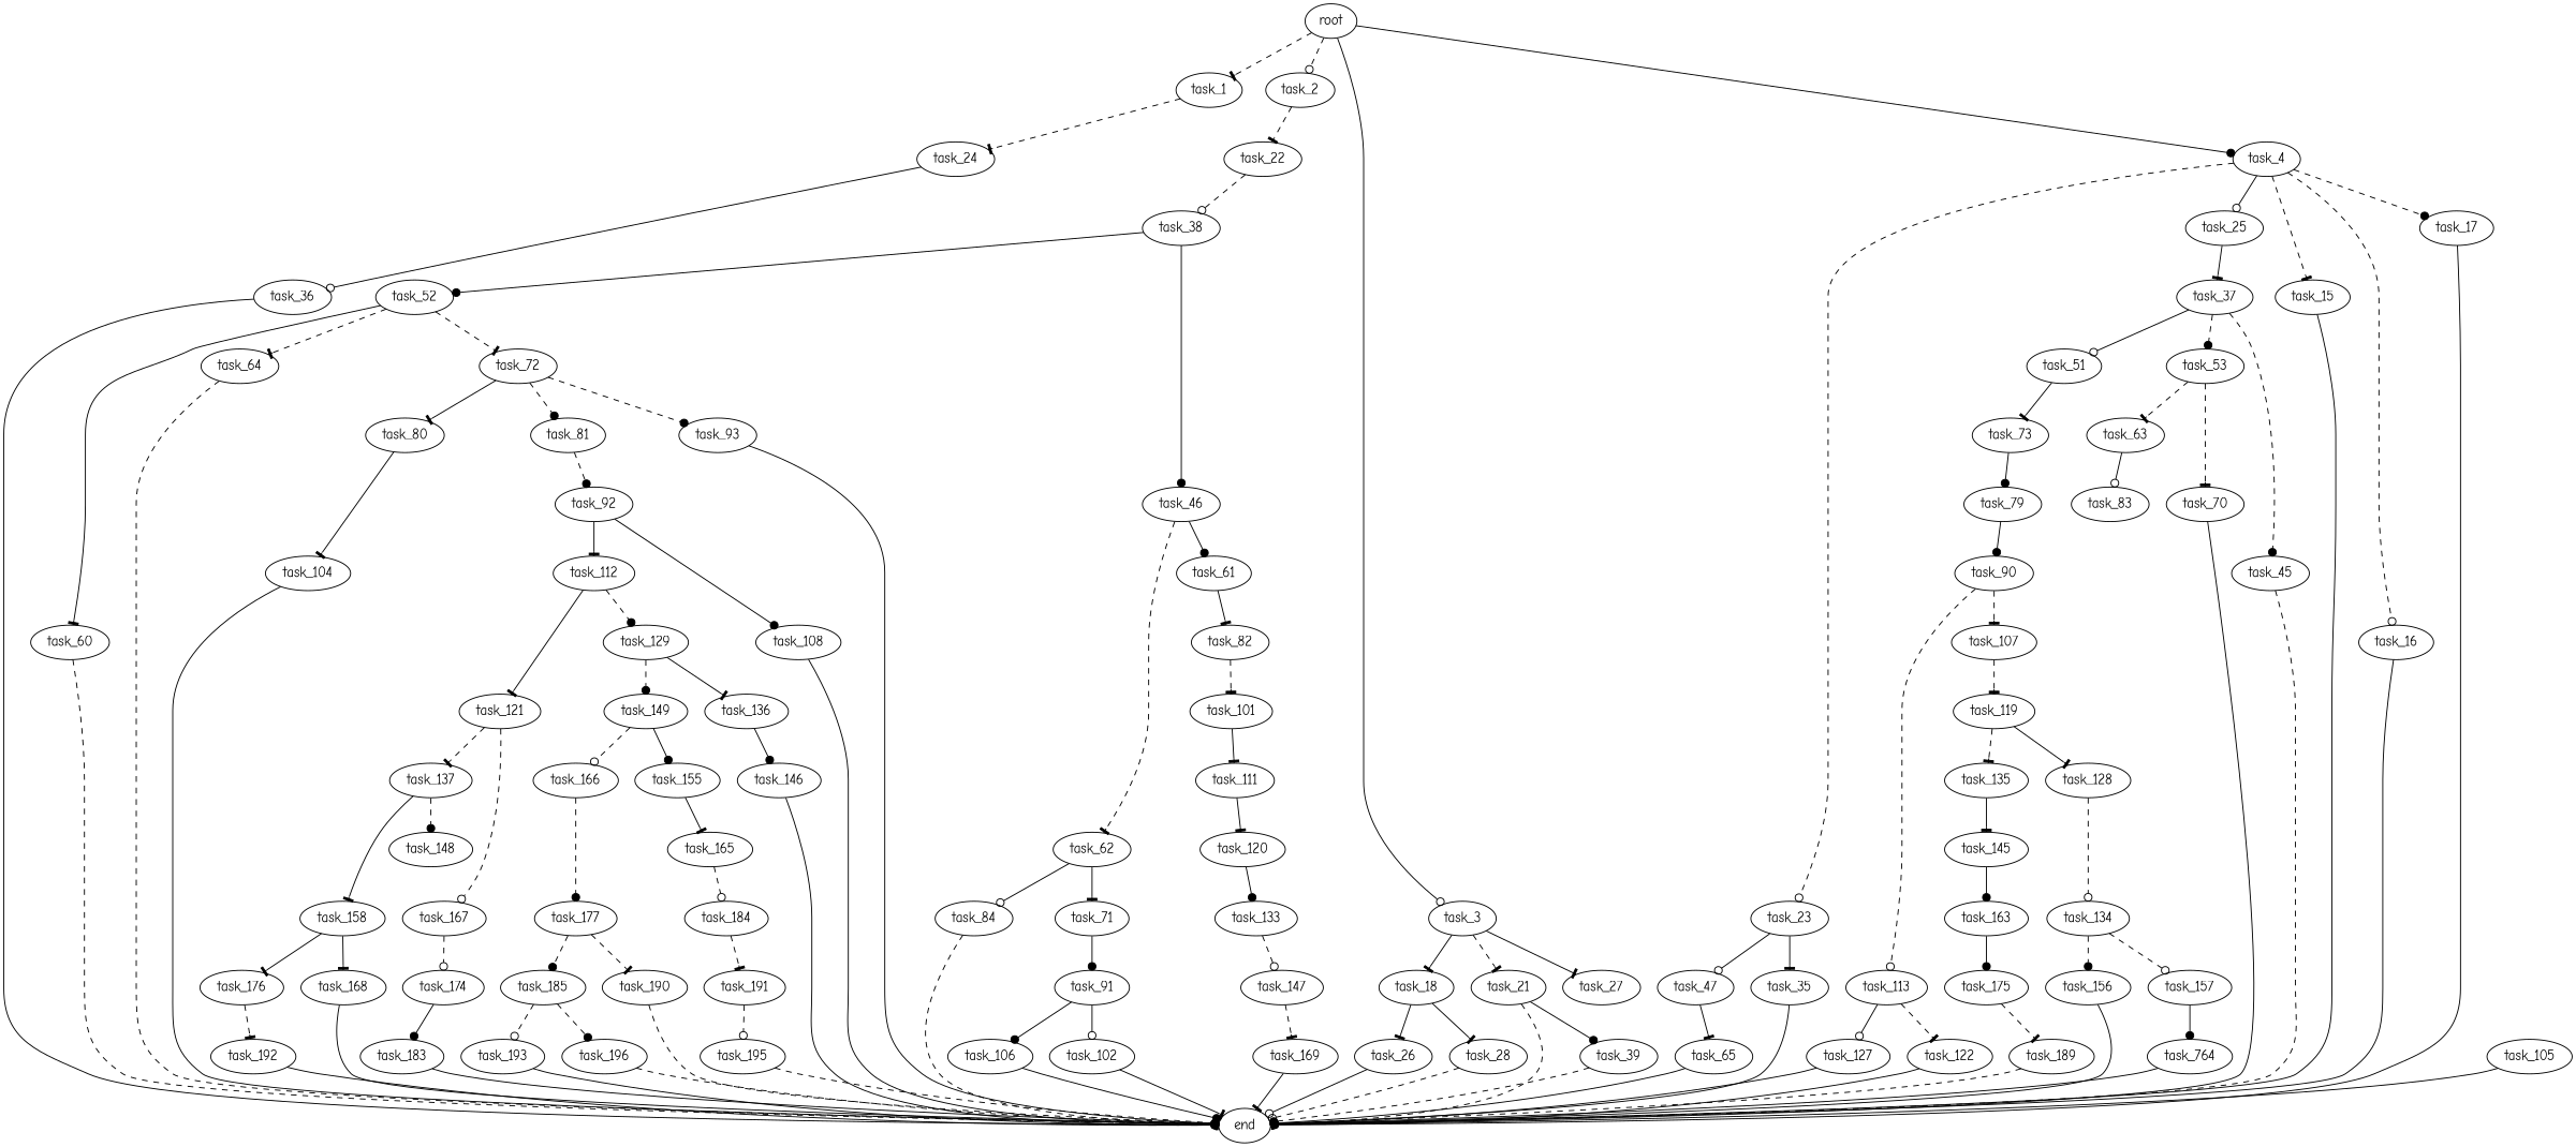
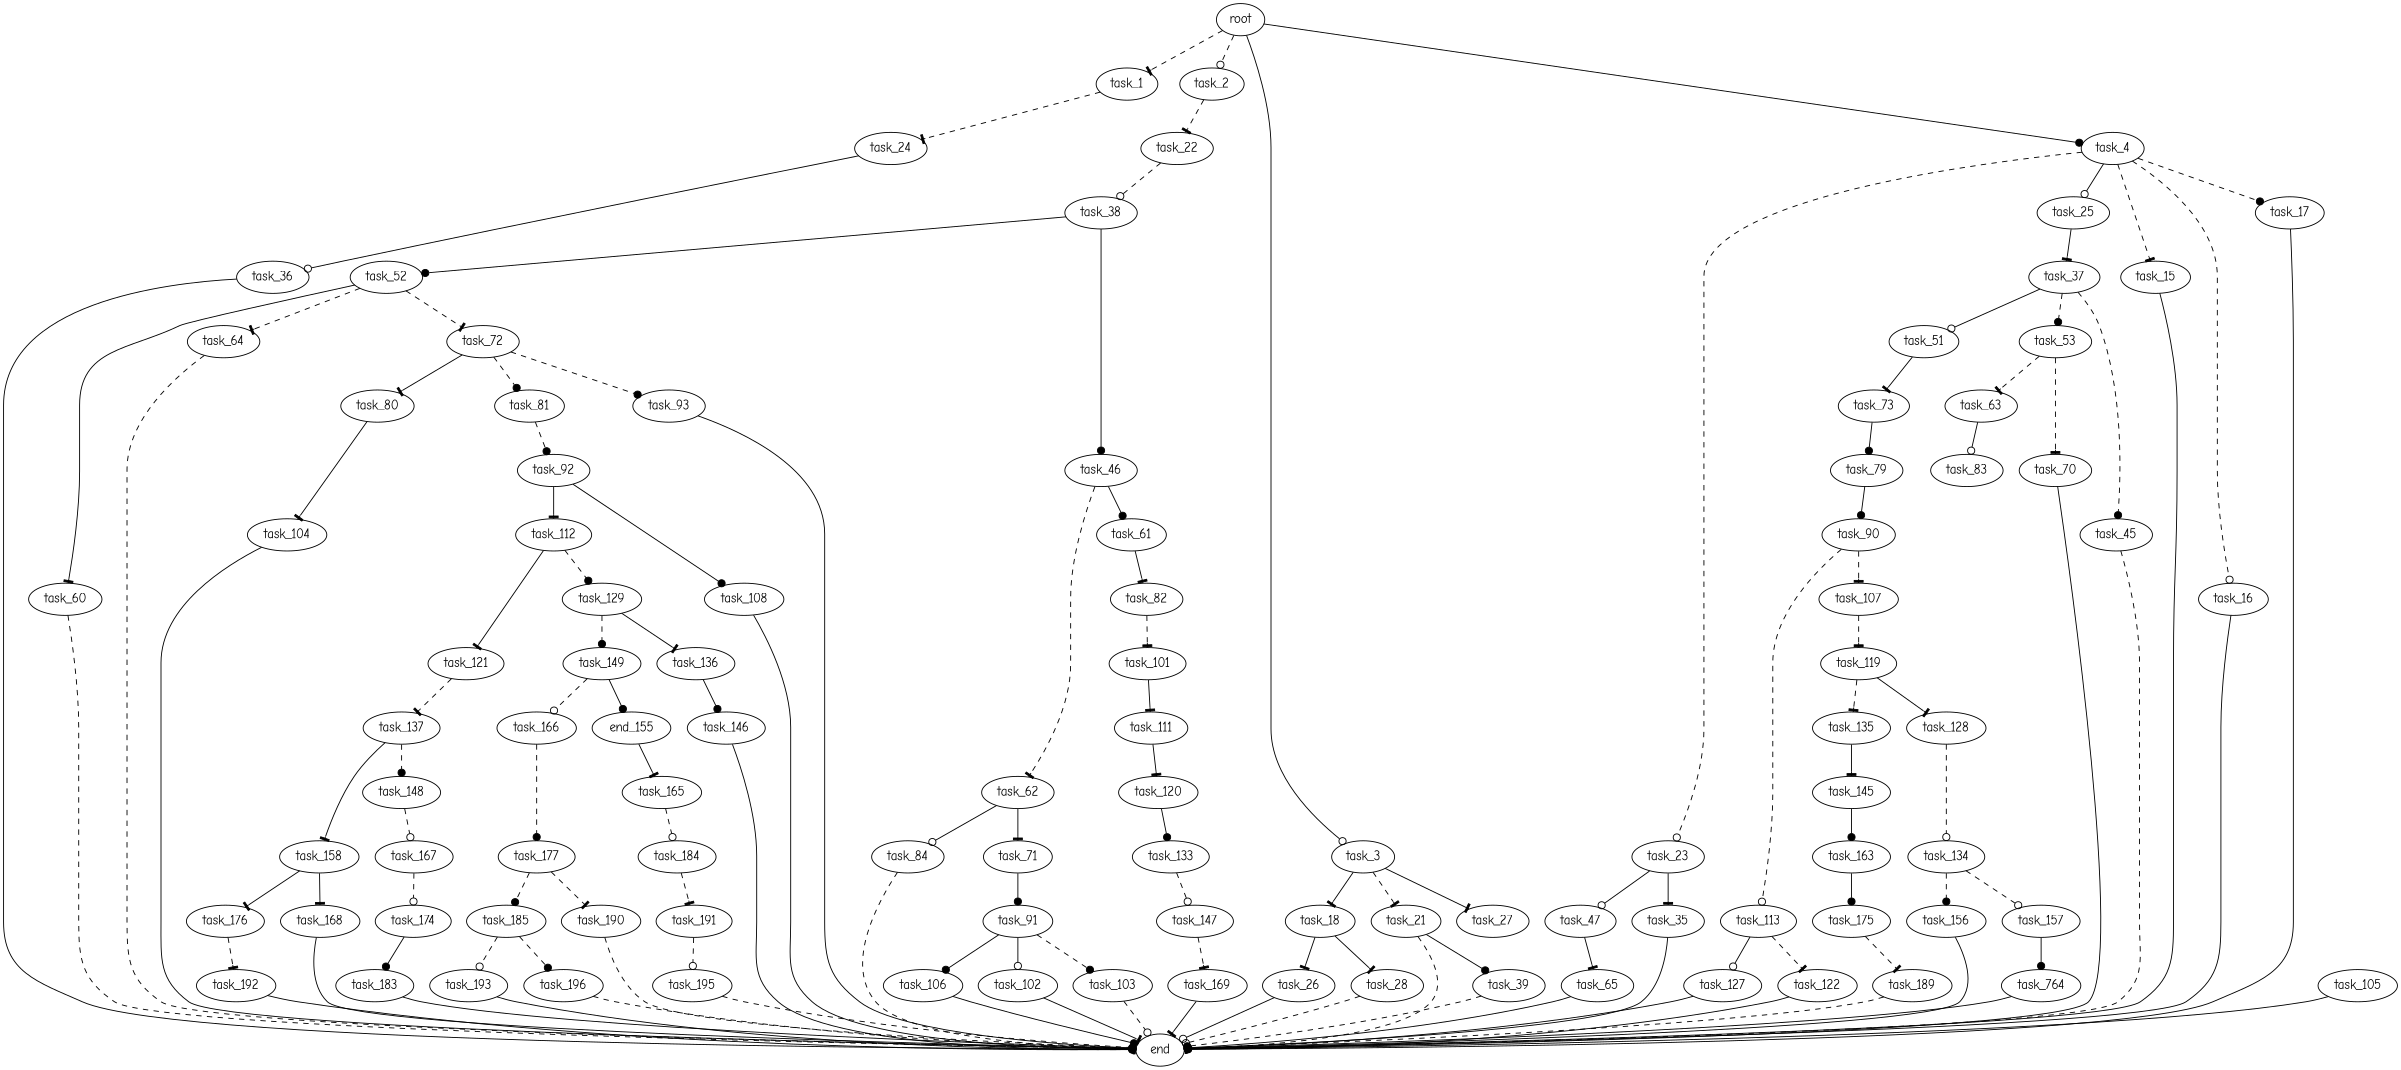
  digraph {
    fontname="Comic Neue"
    node [fontname="Comic Neue"]
    edge [arrowhead=tee fontname="Comic Neue" style=solid]
    root
    task_1
    task_2
    task_3
    task_4
    task_24
    task_22
    task_18
    task_21
    task_27
    task_15
    task_16
    task_17
    task_23
    task_25
    task_36
    task_38
    task_26
    task_28
    end
    task_39
    task_35
    task_47
    task_37
    task_46
    task_52
    task_65
    task_45
    task_51
    task_53
    task_61
    task_62
    task_60
    task_64
    task_72
    task_73
    task_63
    task_70
    task_79
    task_83
    task_82
    task_71
    task_84
    task_80
    task_81
    task_93
    task_101
    task_91
    task_90
    task_104
    task_92
    task_111
    task_102
+   task_103
    task_106
    task_105
    task_108
    task_112
    task_107
    task_113
    task_119
    task_122
    task_127
    task_121
    task_129
    task_120
    task_128
    task_135
    task_137
    task_136
    task_149
    task_133
    task_134
    task_145
    task_147
    task_148
    task_158
    task_146
-   task_155
+   task_155 [label=end_155]
    task_166
    task_156
    task_157
    task_163
    task_169
    task_167
    task_168
    task_176
    n88 [label=task_764]
    task_165
    task_177
    task_175
    task_174
    task_192
    task_189
    task_183
    task_184
    task_185
    task_190
    task_191
    task_195
    task_193
    task_196
    root -> task_1 [style=dashed]
    root -> task_2 [arrowhead=odot style=dashed]
    root -> task_3 [arrowhead=odot]
    root -> task_4 [arrowhead=dot]
    task_1 -> task_24 [style=dashed]
    task_2 -> task_22 [style=dashed]
    task_3 -> task_18
    task_3 -> task_21 [style=dashed]
    task_3 -> task_27
    task_4 -> task_15 [style=dashed]
    task_4 -> task_16 [arrowhead=odot style=dashed]
    task_4 -> task_17 [arrowhead=dot style=dashed]
    task_4 -> task_23 [arrowhead=odot style=dashed]
    task_4 -> task_25 [arrowhead=odot]
    task_24 -> task_36 [arrowhead=odot]
    task_22 -> task_38 [arrowhead=odot style=dashed]
    task_18 -> task_26
    task_18 -> task_28
    task_21 -> end [arrowhead=odot style=dashed]
    task_21 -> task_39 [arrowhead=dot]
    task_15 -> end [arrowhead=dot]
    task_16 -> end
    task_17 -> end [arrowhead=dot]
    task_23 -> task_35
    task_23 -> task_47 [arrowhead=odot]
    task_25 -> task_37
    task_36 -> end [arrowhead=dot]
    task_38 -> task_46 [arrowhead=dot]
    task_38 -> task_52 [arrowhead=dot]
    task_26 -> end [arrowhead=odot]
    task_28 -> end [arrowhead=odot style=dashed]
    task_39 -> end [arrowhead=dot style=dashed]
    task_35 -> end [arrowhead=dot]
    task_47 -> task_65
    task_37 -> task_45 [arrowhead=dot style=dashed]
    task_37 -> task_51 [arrowhead=odot]
    task_37 -> task_53 [arrowhead=dot style=dashed]
    task_46 -> task_61 [arrowhead=dot]
    task_46 -> task_62 [style=dashed]
    task_52 -> task_60
    task_52 -> task_64 [style=dashed]
    task_52 -> task_72 [style=dashed]
    task_65 -> end [arrowhead=dot]
    task_45 -> end [arrowhead=dot style=dashed]
    task_51 -> task_73
    task_53 -> task_63 [style=dashed]
    task_53 -> task_70 [style=dashed]
    task_61 -> task_82
    task_62 -> task_71
    task_62 -> task_84 [arrowhead=odot]
    task_60 -> end [arrowhead=odot style=dashed]
    task_64 -> end [arrowhead=odot style=dashed]
    task_72 -> task_80
    task_72 -> task_81 [arrowhead=dot style=dashed]
    task_72 -> task_93 [arrowhead=dot style=dashed]
    task_73 -> task_79 [arrowhead=dot]
    task_63 -> task_83 [arrowhead=odot]
    task_70 -> end
    task_79 -> task_90 [arrowhead=dot]
    task_82 -> task_101 [style=dashed]
    task_71 -> task_91 [arrowhead=dot]
    task_84 -> end [style=dashed]
    task_80 -> task_104
    task_81 -> task_92 [arrowhead=dot style=dashed]
    task_93 -> end [arrowhead=dot]
    task_101 -> task_111
    task_91 -> task_102 [arrowhead=odot]
+   task_91 -> task_103 [arrowhead=dot style=dashed]
    task_91 -> task_106 [arrowhead=dot]
    task_90 -> task_107 [style=dashed]
    task_90 -> task_113 [arrowhead=odot style=dashed]
    task_104 -> end
    task_92 -> task_108 [arrowhead=dot]
    task_92 -> task_112
    task_111 -> task_120
    task_102 -> end
+   task_103 -> end [arrowhead=odot style=dashed]
    task_106 -> end [arrowhead=dot]
    task_105 -> end [arrowhead=odot]
    task_108 -> end [arrowhead=odot]
    task_112 -> task_121
    task_112 -> task_129 [arrowhead=dot style=dashed]
    task_107 -> task_119 [style=dashed]
    task_113 -> task_122 [style=dashed]
    task_113 -> task_127 [arrowhead=odot]
    task_119 -> task_128
    task_119 -> task_135 [style=dashed]
    task_122 -> end [arrowhead=odot]
    task_127 -> end [arrowhead=dot]
    task_121 -> task_137 [style=dashed]
    task_129 -> task_136
    task_129 -> task_149 [arrowhead=dot style=dashed]
    task_120 -> task_133 [arrowhead=dot]
    task_128 -> task_134 [arrowhead=odot style=dashed]
    task_135 -> task_145
    task_137 -> task_148 [arrowhead=dot style=dashed]
    task_137 -> task_158
    task_136 -> task_146 [arrowhead=dot]
    task_149 -> task_155 [arrowhead=dot]
    task_149 -> task_166 [arrowhead=odot style=dashed]
    task_133 -> task_147 [arrowhead=odot style=dashed]
    task_134 -> task_156 [arrowhead=dot style=dashed]
    task_134 -> task_157 [arrowhead=odot style=dashed]
    task_145 -> task_163 [arrowhead=dot]
    task_147 -> task_169 [style=dashed]
-   task_121 -> task_167 [arrowhead=odot style=dashed]
+   task_148 -> task_167 [arrowhead=odot style=dashed]
    task_158 -> task_168
    task_158 -> task_176
    task_146 -> end [arrowhead=dot]
    task_155 -> task_165
    task_166 -> task_177 [arrowhead=dot style=dashed]
    task_156 -> end [arrowhead=odot]
    task_157 -> n88 [arrowhead=dot]
    task_163 -> task_175 [arrowhead=dot]
    task_169 -> end
    task_167 -> task_174 [arrowhead=odot style=dashed]
    task_168 -> end
    task_176 -> task_192 [style=dashed]
    n88 -> end [arrowhead=dot]
    task_165 -> task_184 [arrowhead=odot style=dashed]
    task_177 -> task_185 [arrowhead=dot style=dashed]
    task_177 -> task_190 [style=dashed]
    task_175 -> task_189 [style=dashed]
    task_174 -> task_183 [arrowhead=dot]
    task_192 -> end [arrowhead=odot]
    task_189 -> end [style=dashed]
    task_183 -> end
    task_184 -> task_191 [style=dashed]
    task_185 -> task_193 [arrowhead=odot style=dashed]
    task_185 -> task_196 [arrowhead=dot style=dashed]
    task_190 -> end [arrowhead=odot style=dashed]
    task_191 -> task_195 [arrowhead=odot style=dashed]
    task_195 -> end [arrowhead=odot style=dashed]
    task_193 -> end
    task_196 -> end [arrowhead=dot style=dashed]
  }
